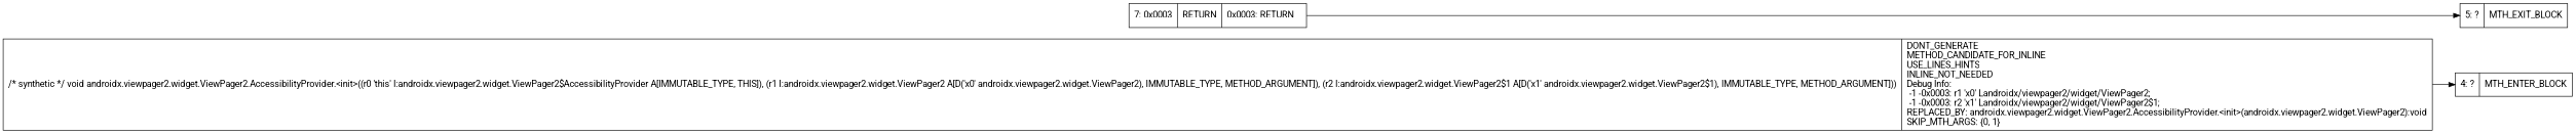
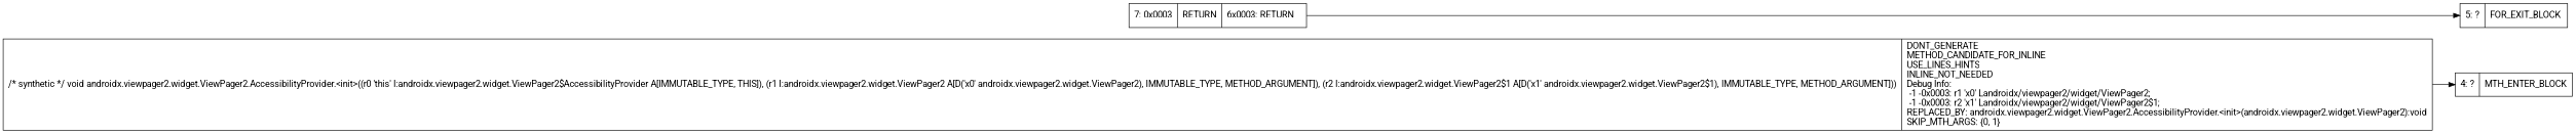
  digraph {
    fontname=Roboto
    rankdir=LR
    node [fontname=Roboto shape=record]
    edge [fontname=Roboto]
    n1 [label="{4\:\ ?|MTH_ENTER_BLOCK\l}"]
-   n2 [label="{7\:\ 0x0003|RETURN\l|0x0003: RETURN   \l}"]
-   n3 [label="{5\:\ ?|MTH_EXIT_BLOCK\l}"]
+   n2 [label="{7\:\ 0x0003|RETURN\l|6x0003: RETURN   \l}"]
+   n3 [label="{5\:\ ?|FOR_EXIT_BLOCK\l}"]
    n4 [label="{\/* synthetic *\/ void androidx.viewpager2.widget.ViewPager2.AccessibilityProvider.\<init\>((r0 'this' I:androidx.viewpager2.widget.ViewPager2$AccessibilityProvider A[IMMUTABLE_TYPE, THIS]), (r1 I:androidx.viewpager2.widget.ViewPager2 A[D('x0' androidx.viewpager2.widget.ViewPager2), IMMUTABLE_TYPE, METHOD_ARGUMENT]), (r2 I:androidx.viewpager2.widget.ViewPager2$1 A[D('x1' androidx.viewpager2.widget.ViewPager2$1), IMMUTABLE_TYPE, METHOD_ARGUMENT]))  | DONT_GENERATE\lMETHOD_CANDIDATE_FOR_INLINE\lUSE_LINES_HINTS\lINLINE_NOT_NEEDED\lDebug Info:\l  \-1 \-0x0003: r1 'x0' Landroidx\/viewpager2\/widget\/ViewPager2;\l  \-1 \-0x0003: r2 'x1' Landroidx\/viewpager2\/widget\/ViewPager2$1;\lREPLACED_BY: androidx.viewpager2.widget.ViewPager2.AccessibilityProvider.\<init\>(androidx.viewpager2.widget.ViewPager2):void\lSKIP_MTH_ARGS: \{0, 1\}\l}"]
    n2 -> n3
    n4 -> n1
  }
